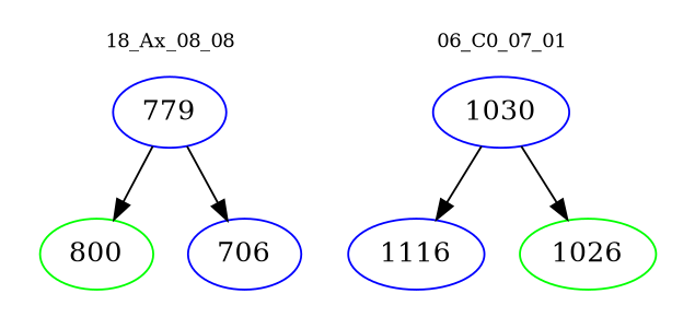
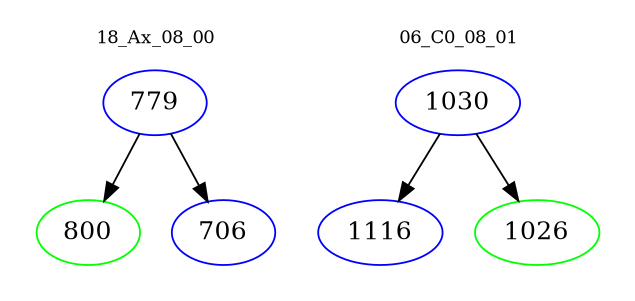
  digraph {
    node [color=blue]
    edge [color=black]
    n1 [label=779]
    n2 [color=green label=800]
    n3 [label=706]
    n4 [label=1030]
    n5 [label=1116]
    n6 [color=green label=1026]
    subgraph cluster_1 {
      color=white
      fontsize=10
-     label="18_Ax_08_08"
+     label="18_Ax_08_00"
      n1
      n2
      n3
    }
    subgraph cluster_2 {
      color=white
      fontsize=10
-     label="06_C0_07_01"
+     label="06_C0_08_01"
      n4
      n5
      n6
    }
    n1 -> n2
    n1 -> n3
    n4 -> n5
    n4 -> n6
  }
